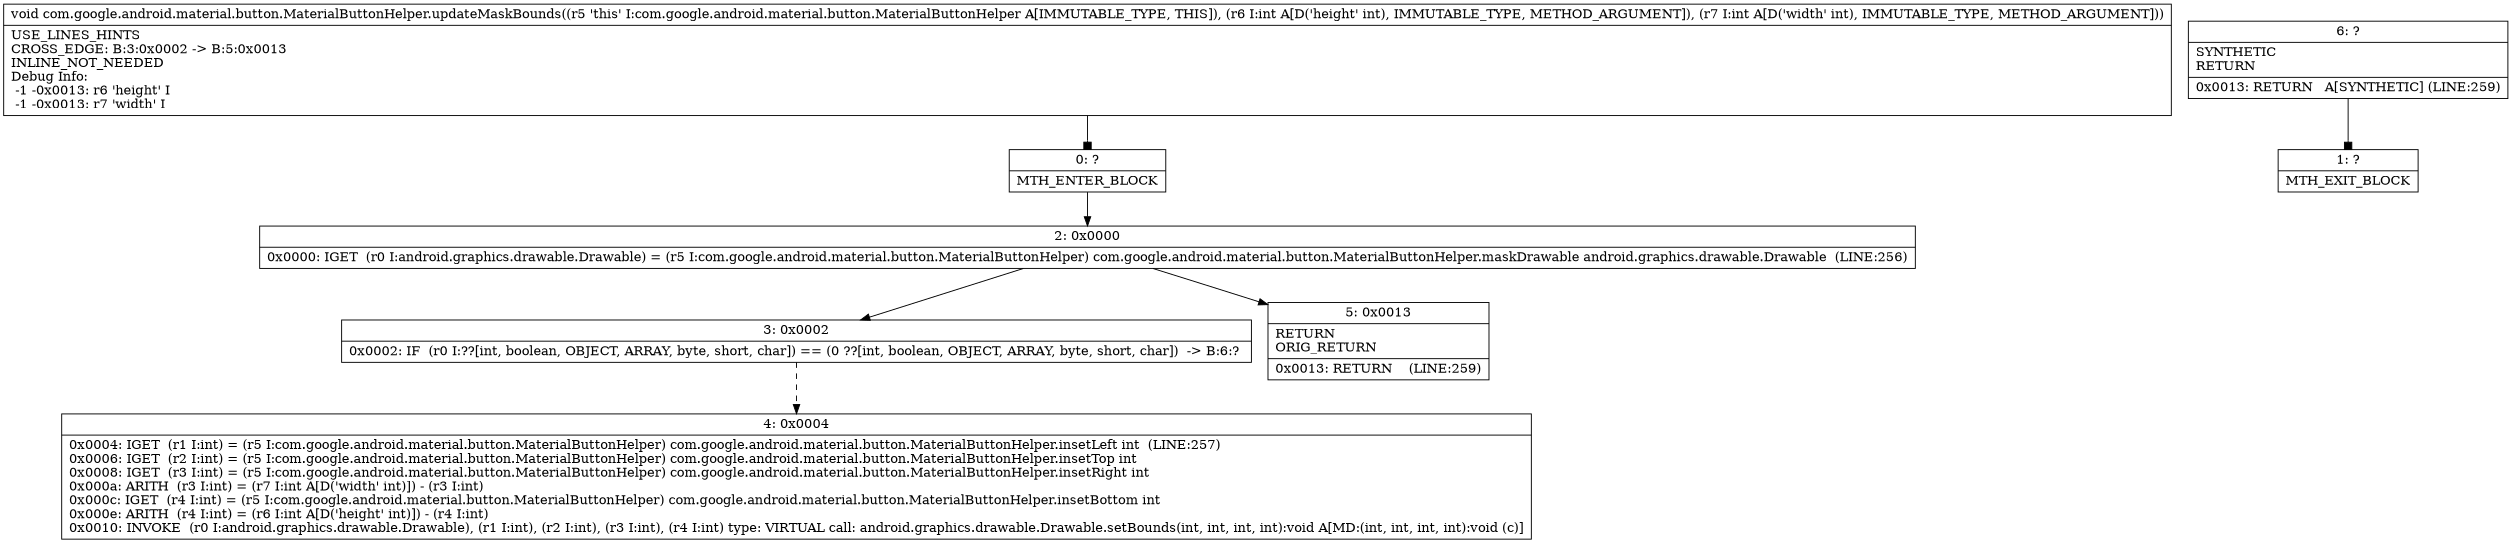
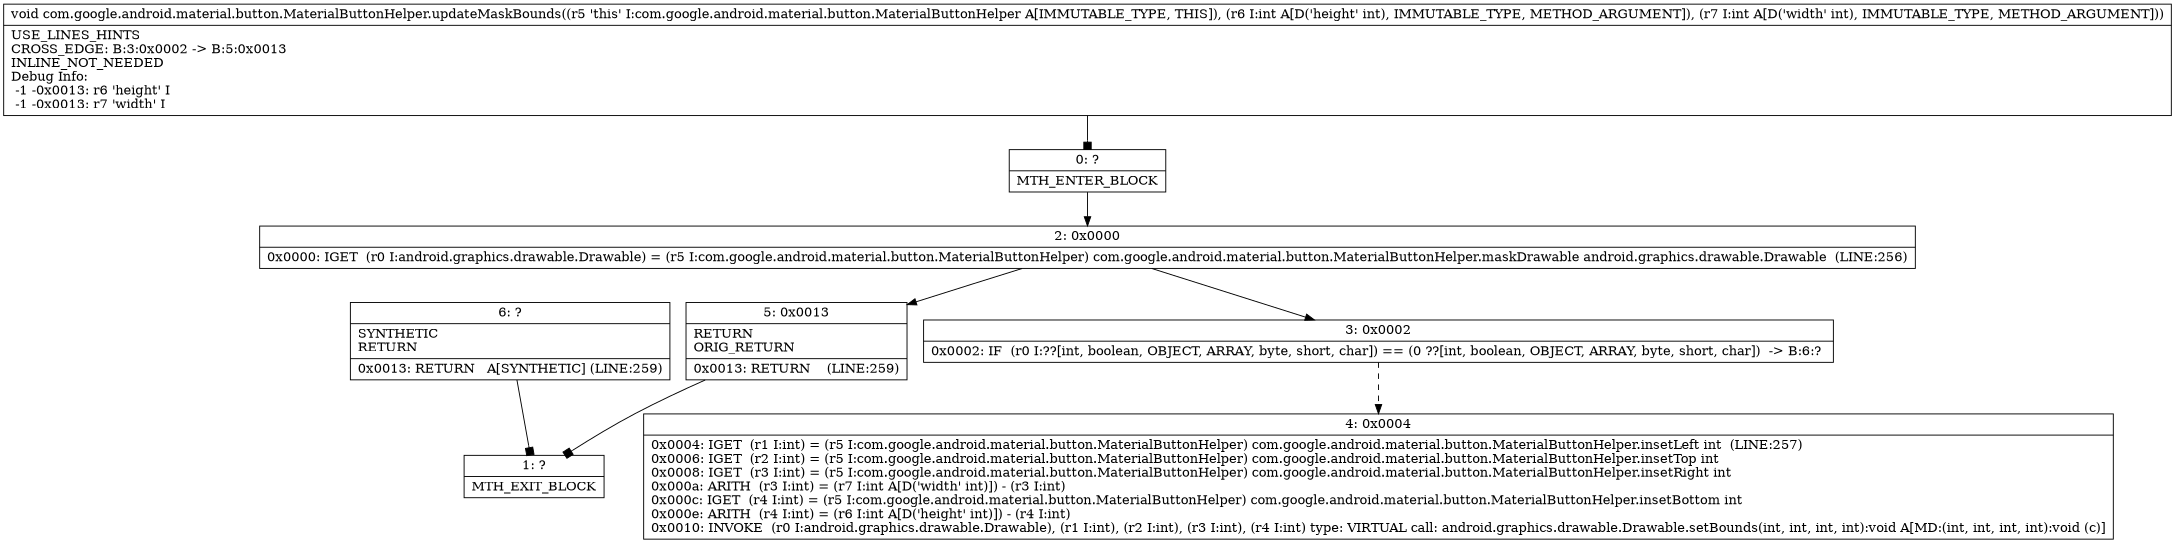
  digraph {
    node [shape=record]
    edge [arrowhead=normal]
    n1 [label="{0\:\ ?|MTH_ENTER_BLOCK\l}"]
    n2 [label="{2\:\ 0x0000|0x0000: IGET  (r0 I:android.graphics.drawable.Drawable) = (r5 I:com.google.android.material.button.MaterialButtonHelper) com.google.android.material.button.MaterialButtonHelper.maskDrawable android.graphics.drawable.Drawable  (LINE:256)\l}"]
    n3 [label="{3\:\ 0x0002|0x0002: IF  (r0 I:??[int, boolean, OBJECT, ARRAY, byte, short, char]) == (0 ??[int, boolean, OBJECT, ARRAY, byte, short, char])  \-\> B:6:? \l}"]
    n4 [label="{5\:\ 0x0013|RETURN\lORIG_RETURN\l|0x0013: RETURN    (LINE:259)\l}"]
    n5 [label="{4\:\ 0x0004|0x0004: IGET  (r1 I:int) = (r5 I:com.google.android.material.button.MaterialButtonHelper) com.google.android.material.button.MaterialButtonHelper.insetLeft int  (LINE:257)\l0x0006: IGET  (r2 I:int) = (r5 I:com.google.android.material.button.MaterialButtonHelper) com.google.android.material.button.MaterialButtonHelper.insetTop int \l0x0008: IGET  (r3 I:int) = (r5 I:com.google.android.material.button.MaterialButtonHelper) com.google.android.material.button.MaterialButtonHelper.insetRight int \l0x000a: ARITH  (r3 I:int) = (r7 I:int A[D('width' int)]) \- (r3 I:int) \l0x000c: IGET  (r4 I:int) = (r5 I:com.google.android.material.button.MaterialButtonHelper) com.google.android.material.button.MaterialButtonHelper.insetBottom int \l0x000e: ARITH  (r4 I:int) = (r6 I:int A[D('height' int)]) \- (r4 I:int) \l0x0010: INVOKE  (r0 I:android.graphics.drawable.Drawable), (r1 I:int), (r2 I:int), (r3 I:int), (r4 I:int) type: VIRTUAL call: android.graphics.drawable.Drawable.setBounds(int, int, int, int):void A[MD:(int, int, int, int):void (c)]\l}"]
    n6 [label="{6\:\ ?|SYNTHETIC\lRETURN\l|0x0013: RETURN   A[SYNTHETIC] (LINE:259)\l}"]
    n7 [label="{1\:\ ?|MTH_EXIT_BLOCK\l}"]
    n8 [label="{void com.google.android.material.button.MaterialButtonHelper.updateMaskBounds((r5 'this' I:com.google.android.material.button.MaterialButtonHelper A[IMMUTABLE_TYPE, THIS]), (r6 I:int A[D('height' int), IMMUTABLE_TYPE, METHOD_ARGUMENT]), (r7 I:int A[D('width' int), IMMUTABLE_TYPE, METHOD_ARGUMENT]))  | USE_LINES_HINTS\lCROSS_EDGE: B:3:0x0002 \-\> B:5:0x0013\lINLINE_NOT_NEEDED\lDebug Info:\l  \-1 \-0x0013: r6 'height' I\l  \-1 \-0x0013: r7 'width' I\l}"]
    n1 -> n2
    n2 -> n3
    n2 -> n4
    n3 -> n5 [style=dashed]
+   n4 -> n7 [arrowhead=box]
    n6 -> n7 [arrowhead=box]
    n8 -> n1 [arrowhead=box]
  }
